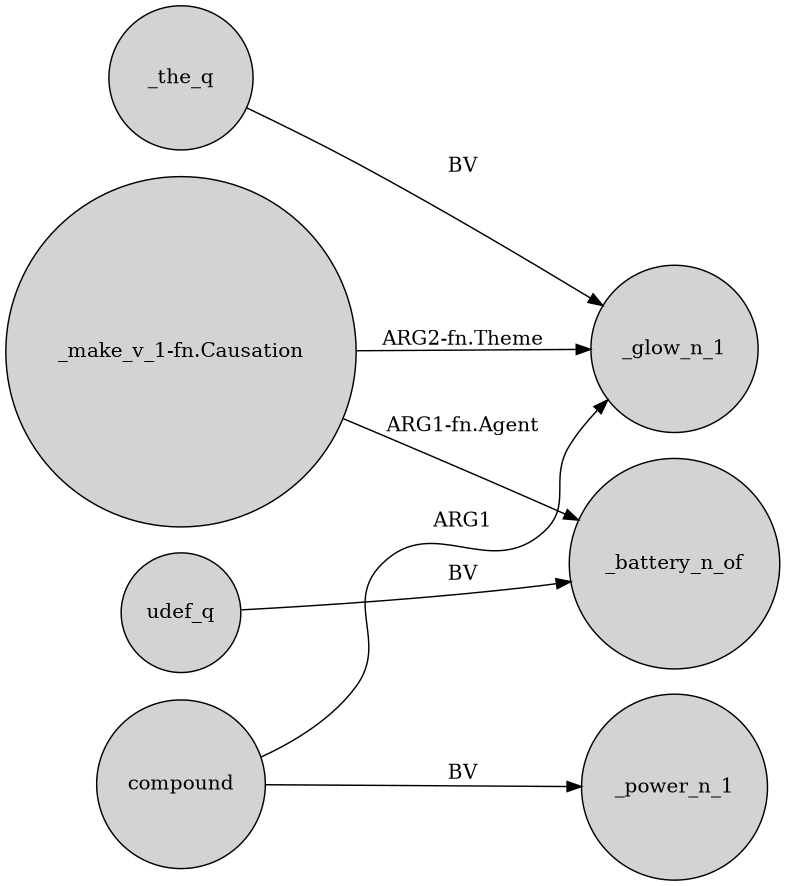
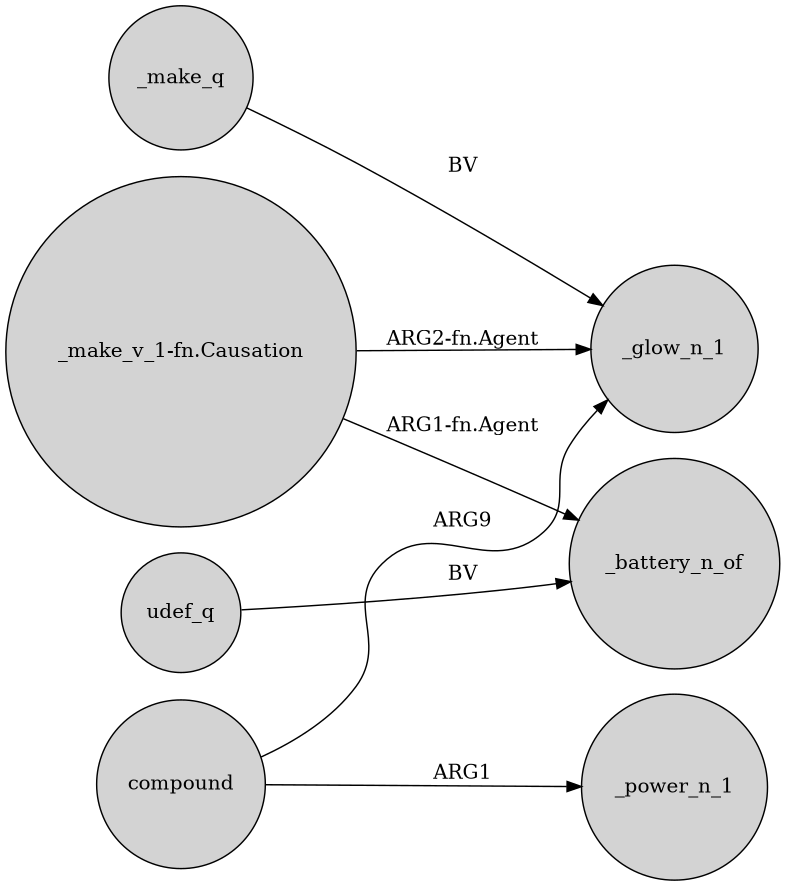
  digraph {
    fontname="DejaVu Serif"
    rankdir=LR
    node [fontname="DejaVu Serif" shape=circle style=filled]
    edge [fontname="DejaVu Serif"]
-   _the_q
+   _the_q [label=_make_q]
    _glow_n_1
    "_make_v_1-fn.Causation"
    _battery_n_of
    udef_q
    compound
    _power_n_1
    _the_q -> _glow_n_1 [label=BV]
-   "_make_v_1-fn.Causation" -> _glow_n_1 [label="ARG2-fn.Theme"]
+   "_make_v_1-fn.Causation" -> _glow_n_1 [label="ARG2-fn.Agent"]
    "_make_v_1-fn.Causation" -> _battery_n_of [label="ARG1-fn.Agent"]
    udef_q -> _battery_n_of [label=BV]
-   compound -> _glow_n_1 [label=ARG1]
-   compound -> _power_n_1 [label=BV]
+   compound -> _glow_n_1 [label=ARG9]
+   compound -> _power_n_1 [label=ARG1]
  }
